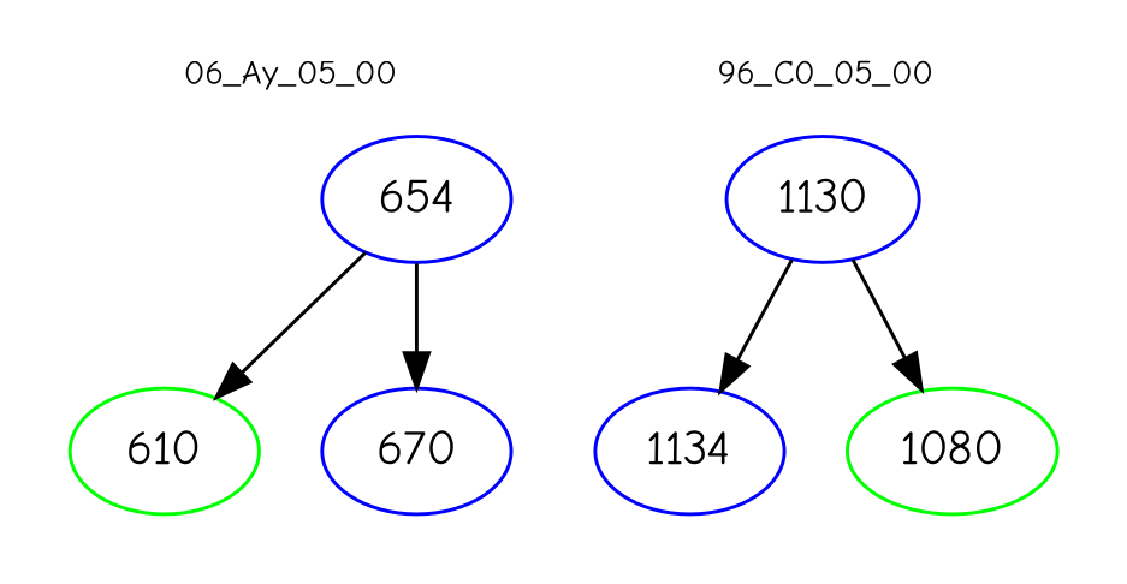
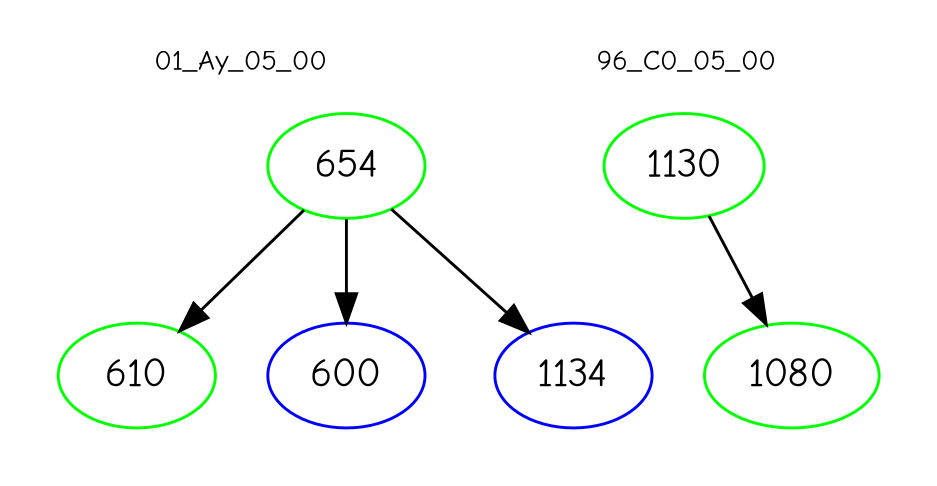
  digraph {
    fontname="Comic Neue"
    node [color=blue fontname="Comic Neue"]
    edge [color=black fontname="Comic Neue"]
-   n1 [label=654]
+   n1 [color=green label=654]
    n2 [color=green label=610]
-   n3 [label=670]
-   n4 [label=1130]
+   n3 [label=600]
+   n4 [color=green label=1130]
    n5 [color=green label=1080]
    n6 [label=1134]
    subgraph cluster_1 {
      color=white
      fontsize=10
-     label="06_Ay_05_00"
+     label="01_Ay_05_00"
      n1
      n2
      n3
    }
    subgraph cluster_2 {
      color=white
      fontsize=10
      label="96_C0_05_00"
      n4
      n5
      n6
    }
    n1 -> n2
    n1 -> n3
    n4 -> n5
-   n4 -> n6
+   n1 -> n6
  }
